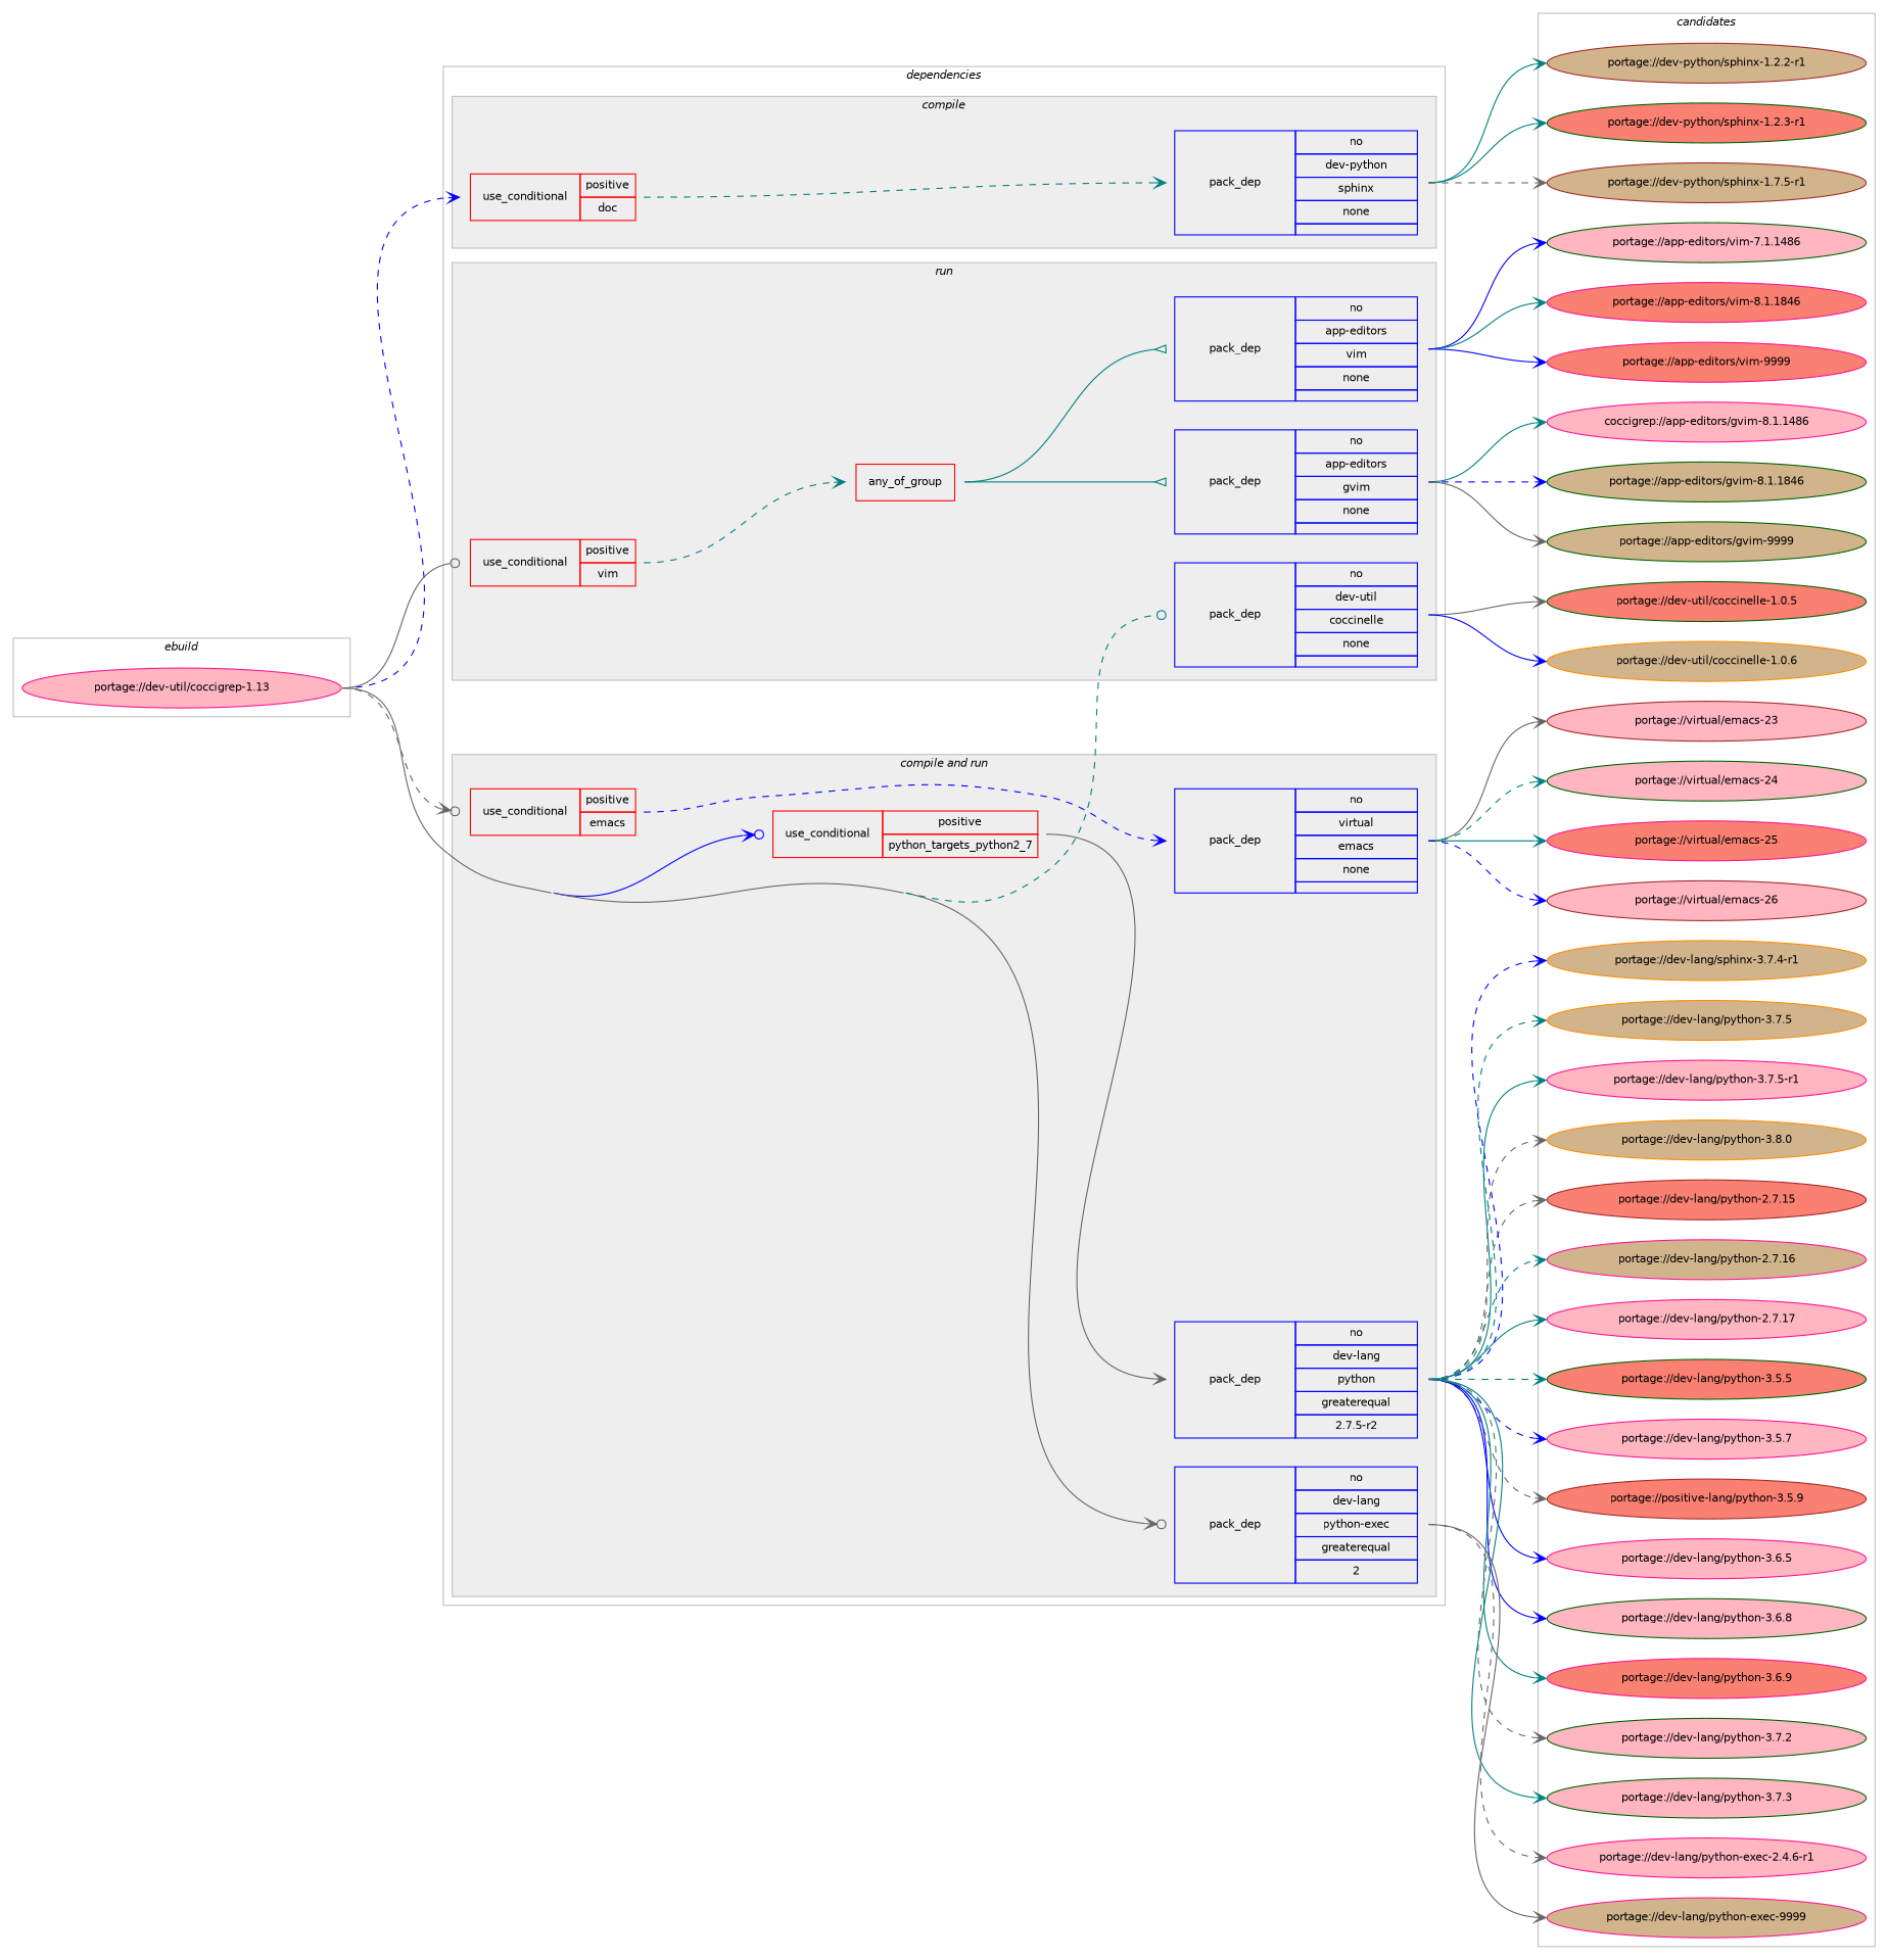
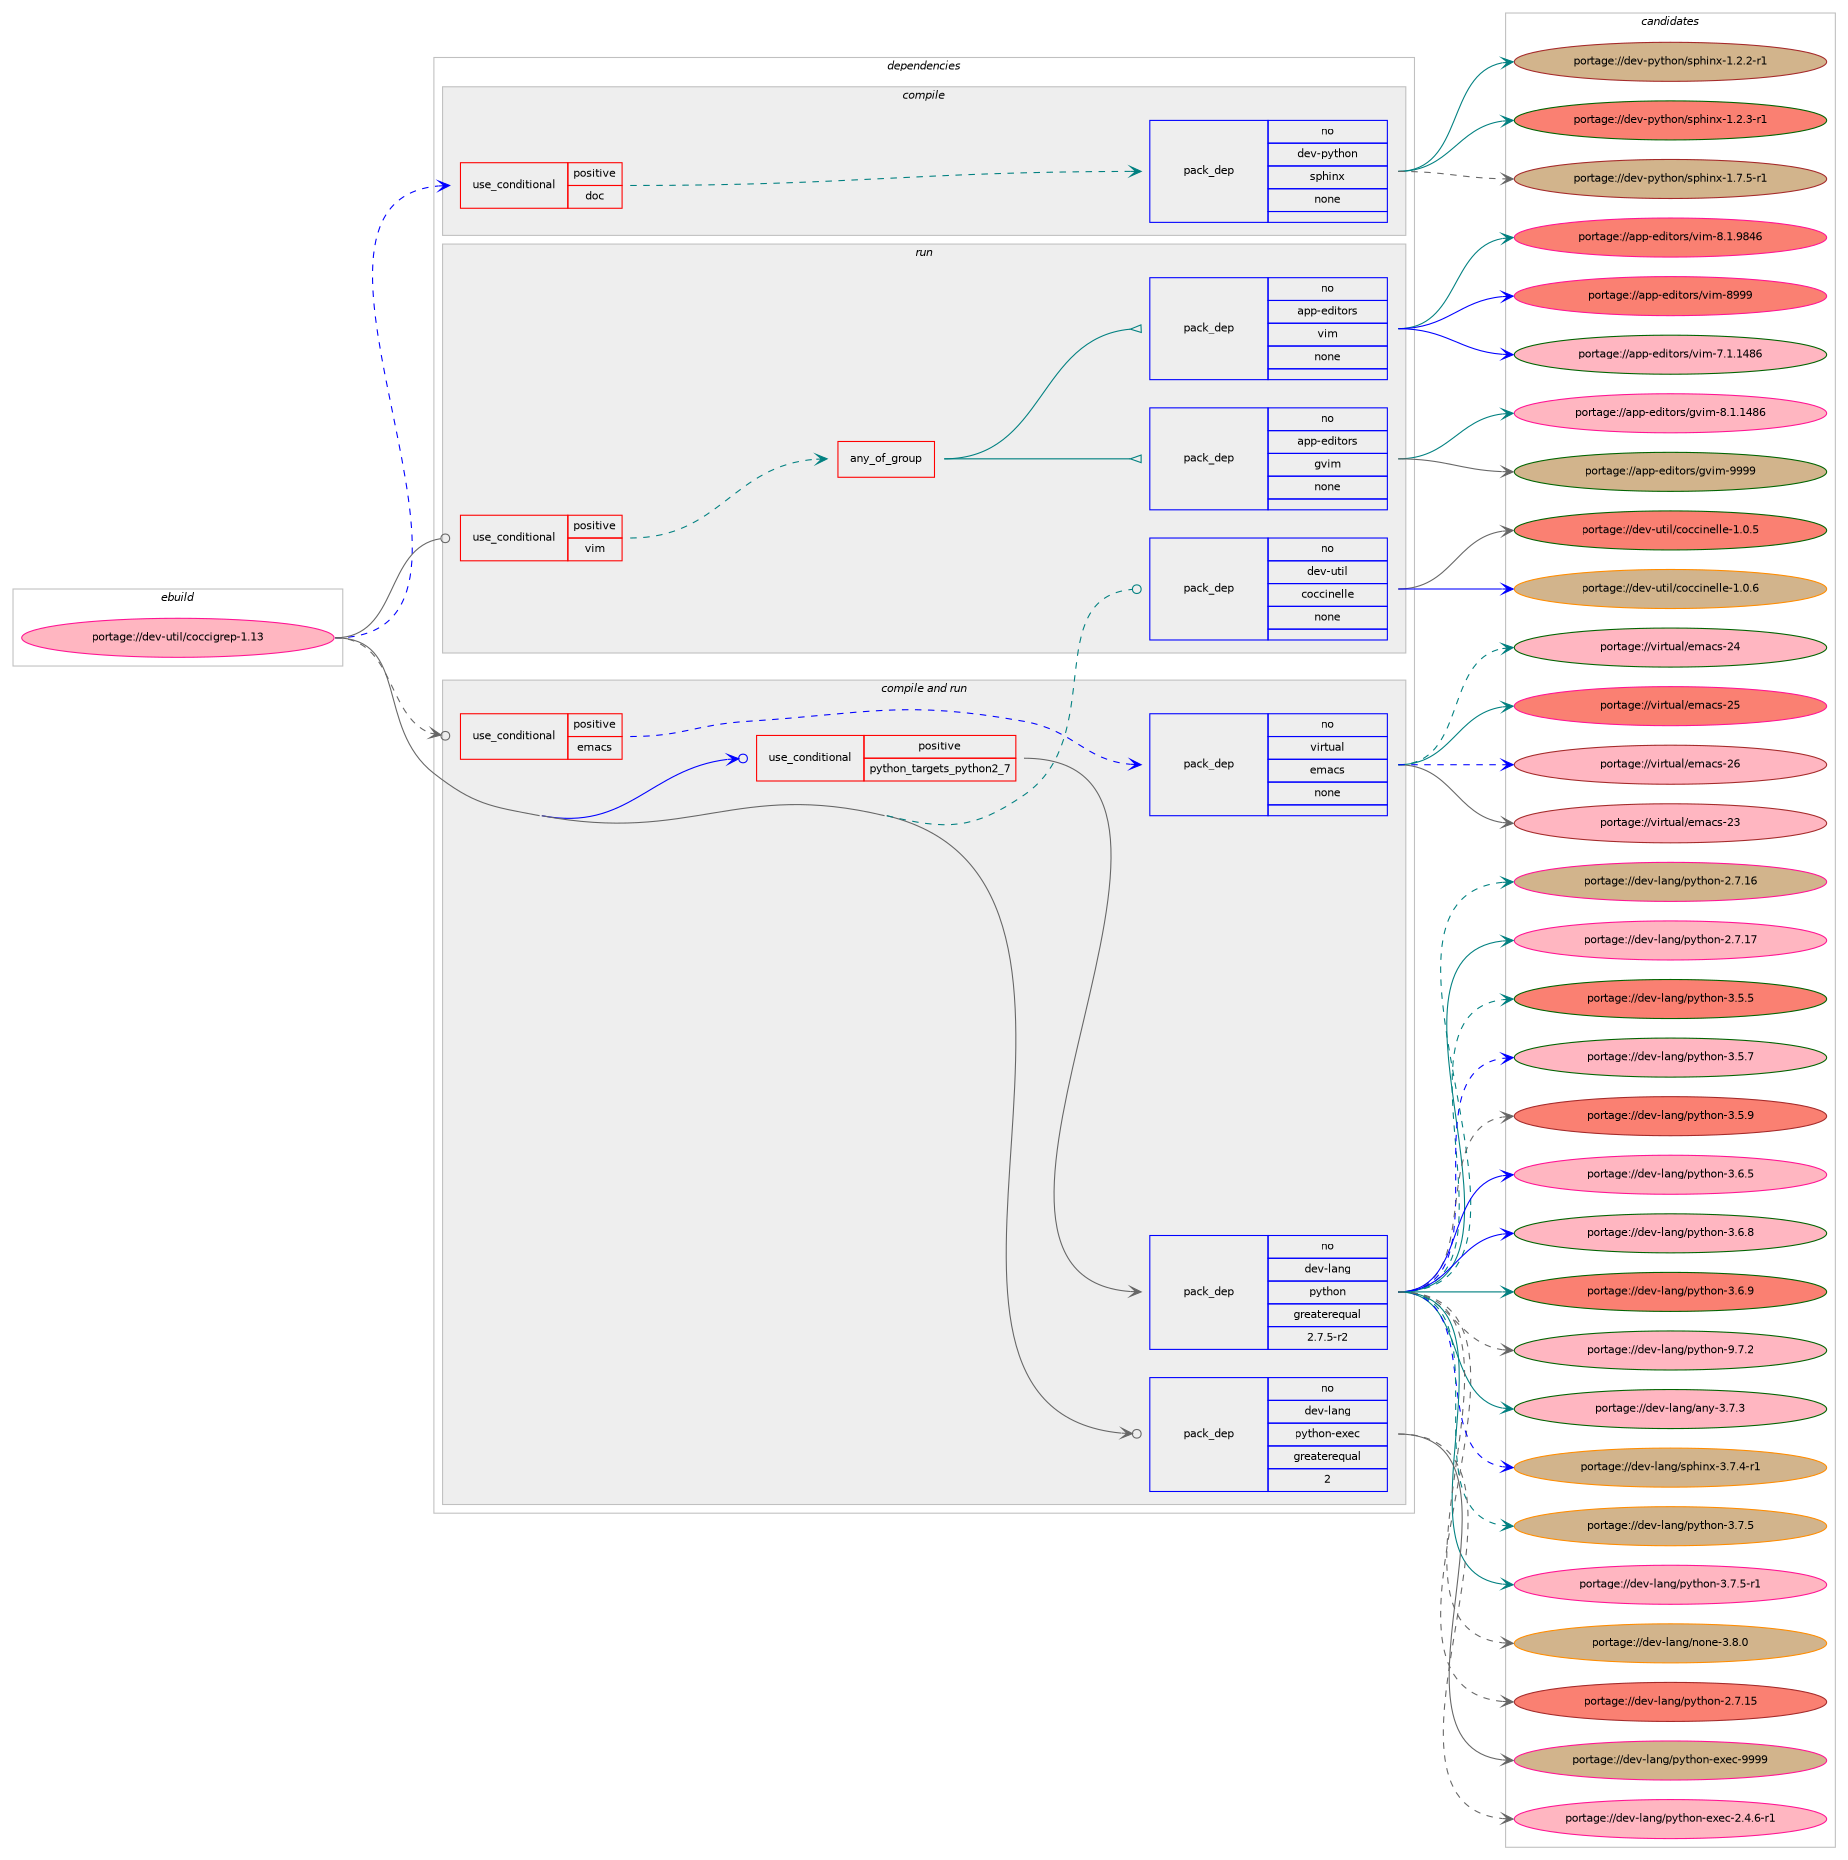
  digraph {
    compound=true
    concentrate=true
    fontname=Helvetica
    fontsize=10
    newrank=true
    rankdir=LR
    ranksep=1.5
    node [color=deeppink fillcolor=lightpink fontname=Helvetica fontsize=10 style=filled]
    edge [arrowhead=vee color=teal headport=w style=solid tailport=e weight=100]
    n1 [label="portage://dev-util/coccigrep-1.13" width=4]
    n2 [color=blue label=<<TABLE BORDER="0" CELLBORDER="1" CELLSPACING="0" CELLPADDING="4" WIDTH="220"><TR><TD ROWSPAN="6" CELLPADDING="30">pack_dep</TD></TR><TR><TD WIDTH="110">no</TD></TR><TR><TD>dev-python</TD></TR><TR><TD>sphinx</TD></TR><TR><TD>none</TD></TR><TR><TD></TD></TR></TABLE>> shape=none fillcolor="" style=""]
    n3 [color=red label=<<TABLE BORDER="0" CELLBORDER="1" CELLSPACING="0" CELLPADDING="4"><TR><TD ROWSPAN="3" CELLPADDING="10">use_conditional</TD></TR><TR><TD>positive</TD></TR><TR><TD>doc</TD></TR></TABLE>> shape=none fillcolor="" style=""]
    n4 [color=blue label=<<TABLE BORDER="0" CELLBORDER="1" CELLSPACING="0" CELLPADDING="4" WIDTH="220"><TR><TD ROWSPAN="6" CELLPADDING="30">pack_dep</TD></TR><TR><TD WIDTH="110">no</TD></TR><TR><TD>virtual</TD></TR><TR><TD>emacs</TD></TR><TR><TD>none</TD></TR><TR><TD></TD></TR></TABLE>> shape=none fillcolor="" style=""]
    n5 [color=red label=<<TABLE BORDER="0" CELLBORDER="1" CELLSPACING="0" CELLPADDING="4"><TR><TD ROWSPAN="3" CELLPADDING="10">use_conditional</TD></TR><TR><TD>positive</TD></TR><TR><TD>emacs</TD></TR></TABLE>> shape=none fillcolor="" style=""]
    n6 [color=blue label=<<TABLE BORDER="0" CELLBORDER="1" CELLSPACING="0" CELLPADDING="4" WIDTH="220"><TR><TD ROWSPAN="6" CELLPADDING="30">pack_dep</TD></TR><TR><TD WIDTH="110">no</TD></TR><TR><TD>dev-lang</TD></TR><TR><TD>python</TD></TR><TR><TD>greaterequal</TD></TR><TR><TD>2.7.5-r2</TD></TR></TABLE>> shape=none fillcolor="" style=""]
    n7 [color=red label=<<TABLE BORDER="0" CELLBORDER="1" CELLSPACING="0" CELLPADDING="4"><TR><TD ROWSPAN="3" CELLPADDING="10">use_conditional</TD></TR><TR><TD>positive</TD></TR><TR><TD>python_targets_python2_7</TD></TR></TABLE>> shape=none fillcolor="" style=""]
    n8 [color=blue label=<<TABLE BORDER="0" CELLBORDER="1" CELLSPACING="0" CELLPADDING="4" WIDTH="220"><TR><TD ROWSPAN="6" CELLPADDING="30">pack_dep</TD></TR><TR><TD WIDTH="110">no</TD></TR><TR><TD>dev-lang</TD></TR><TR><TD>python-exec</TD></TR><TR><TD>greaterequal</TD></TR><TR><TD>2</TD></TR></TABLE>> shape=none fillcolor="" style=""]
    n9 [color=blue label=<<TABLE BORDER="0" CELLBORDER="1" CELLSPACING="0" CELLPADDING="4" WIDTH="220"><TR><TD ROWSPAN="6" CELLPADDING="30">pack_dep</TD></TR><TR><TD WIDTH="110">no</TD></TR><TR><TD>app-editors</TD></TR><TR><TD>vim</TD></TR><TR><TD>none</TD></TR><TR><TD></TD></TR></TABLE>> shape=none fillcolor="" style=""]
    n10 [color=blue label=<<TABLE BORDER="0" CELLBORDER="1" CELLSPACING="0" CELLPADDING="4" WIDTH="220"><TR><TD ROWSPAN="6" CELLPADDING="30">pack_dep</TD></TR><TR><TD WIDTH="110">no</TD></TR><TR><TD>app-editors</TD></TR><TR><TD>gvim</TD></TR><TR><TD>none</TD></TR><TR><TD></TD></TR></TABLE>> shape=none fillcolor="" style=""]
    n11 [color=red label=<<TABLE BORDER="0" CELLBORDER="1" CELLSPACING="0" CELLPADDING="4"><TR><TD CELLPADDING="10">any_of_group</TD></TR></TABLE>> shape=none fillcolor="" style=""]
    n12 [color=red label=<<TABLE BORDER="0" CELLBORDER="1" CELLSPACING="0" CELLPADDING="4"><TR><TD ROWSPAN="3" CELLPADDING="10">use_conditional</TD></TR><TR><TD>positive</TD></TR><TR><TD>vim</TD></TR></TABLE>> shape=none fillcolor="" style=""]
    n13 [color=blue label=<<TABLE BORDER="0" CELLBORDER="1" CELLSPACING="0" CELLPADDING="4" WIDTH="220"><TR><TD ROWSPAN="6" CELLPADDING="30">pack_dep</TD></TR><TR><TD WIDTH="110">no</TD></TR><TR><TD>dev-util</TD></TR><TR><TD>coccinelle</TD></TR><TR><TD>none</TD></TR><TR><TD></TD></TR></TABLE>> shape=none fillcolor="" style=""]
    n14 [color=brown fillcolor=tan label="portage://dev-python/sphinx-1.2.2-r1" width=4]
    n15 [color=darkgreen fillcolor=salmon label="portage://dev-python/sphinx-1.2.3-r1" width=4]
    n16 [color=brown fillcolor=tan label="portage://dev-python/sphinx-1.7.5-r1" width=4]
    n17 [color=brown label="portage://virtual/emacs-23" width=4]
    n18 [color=darkgreen label="portage://virtual/emacs-24" width=4]
    n19 [fillcolor=salmon label="portage://virtual/emacs-25" width=4]
    n20 [color=brown label="portage://virtual/emacs-26" width=4]
    n21 [color=brown fillcolor=salmon label="portage://dev-lang/python-2.7.15" width=4]
    n22 [fillcolor=tan label="portage://dev-lang/python-2.7.16" width=4]
    n23 [label="portage://dev-lang/python-2.7.17" width=4]
    n24 [color=darkgreen fillcolor=salmon label="portage://dev-lang/python-3.5.5" width=4]
-   n25 [label="portage://dev-lang/python-3.5.7" width=4]
-   n26 [color=brown fillcolor=salmon label="portage://positive-lang/python-3.5.9" width=4]
+   n25 [color=darkgreen label="portage://dev-lang/python-3.5.7" width=4]
+   n26 [color=brown fillcolor=salmon label="portage://dev-lang/python-3.5.9" width=4]
    n27 [label="portage://dev-lang/python-3.6.5" width=4]
    n28 [color=darkgreen label="portage://dev-lang/python-3.6.8" width=4]
-   n29 [fillcolor=salmon label="portage://dev-lang/python-3.6.9" width=4]
-   n30 [color=darkgreen label="portage://dev-lang/python-3.7.2" width=4]
-   n31 [color=darkgreen label="portage://dev-lang/python-3.7.3" width=4]
+   n29 [color=darkgreen fillcolor=salmon label="portage://dev-lang/python-3.6.9" width=4]
+   n30 [color=darkgreen label="portage://dev-lang/python-9.7.2" width=4]
+   n31 [color=darkgreen label="portage://dev-lang/any-3.7.3" width=4]
    n32 [color=darkorange fillcolor=tan label="portage://dev-lang/sphinx-3.7.4-r1" width=4]
    n33 [color=darkorange fillcolor=tan label="portage://dev-lang/python-3.7.5" width=4]
    n34 [label="portage://dev-lang/python-3.7.5-r1" width=4]
-   n35 [color=darkorange fillcolor=tan label="portage://dev-lang/python-3.8.0" width=4]
+   n35 [color=darkorange fillcolor=tan label="portage://dev-lang/none-3.8.0" width=4]
    n36 [label="portage://dev-lang/python-exec-2.4.6-r1" width=4]
    n37 [fillcolor=tan label="portage://dev-lang/python-exec-9999" width=4]
    n38 [color=darkgreen label="portage://app-editors/vim-7.1.1486" width=4]
-   n39 [fillcolor=salmon label="portage://app-editors/vim-8.1.1846" width=4]
-   n40 [fillcolor=salmon label="portage://app-editors/vim-9999" width=4]
-   n41 [label="coccigrep://app-editors/gvim-8.1.1486" width=4]
-   n42 [color=darkgreen fillcolor=tan label="portage://app-editors/gvim-8.1.1846" width=4]
+   n39 [fillcolor=salmon label="portage://app-editors/vim-8.1.9846" width=4]
+   n40 [fillcolor=salmon label="portage://app-editors/vim-8999" width=4]
+   n41 [label="portage://app-editors/gvim-8.1.1486" width=4]
    n43 [color=darkgreen fillcolor=tan label="portage://app-editors/gvim-9999" width=4]
    n44 [color=darkgreen fillcolor=salmon label="portage://dev-util/coccinelle-1.0.5" width=4]
    n45 [color=darkorange fillcolor=tan label="portage://dev-util/coccinelle-1.0.6" width=4]
    subgraph cluster_1 {
      color=gray
      label=<<i>ebuild</i>>
      rank=same
      n1
    }
    subgraph cluster_2 {
      color=gray
      label=<<i>dependencies</i>>
      subgraph cluster_3 {
        color=gray
        fillcolor="#eeeeee"
        label=<<i>compile</i>>
        style=filled
        subgraph sub_4 {
          color=gray
          fillcolor="#eeeeee"
          label=<<i>compile</i>>
          style=filled
          n3
          subgraph sub_5 {
            color=gray
            fillcolor="#eeeeee"
            label=<<i>compile</i>>
            style=filled
            n2
          }
        }
      }
      subgraph cluster_6 {
        color=gray
        fillcolor="#eeeeee"
        label=<<i>compile and run</i>>
        style=filled
        subgraph sub_7 {
          color=gray
          fillcolor="#eeeeee"
          label=<<i>compile and run</i>>
          style=filled
          n5
          subgraph sub_8 {
            color=gray
            fillcolor="#eeeeee"
            label=<<i>compile and run</i>>
            style=filled
            n4
          }
        }
        subgraph sub_9 {
          color=gray
          fillcolor="#eeeeee"
          label=<<i>compile and run</i>>
          style=filled
          n7
          subgraph sub_10 {
            color=gray
            fillcolor="#eeeeee"
            label=<<i>compile and run</i>>
            style=filled
            n6
          }
        }
        subgraph sub_11 {
          color=gray
          fillcolor="#eeeeee"
          label=<<i>compile and run</i>>
          style=filled
          n8
        }
      }
      subgraph cluster_12 {
        color=gray
        fillcolor="#eeeeee"
        label=<<i>run</i>>
        style=filled
        subgraph sub_13 {
          color=gray
          fillcolor="#eeeeee"
          label=<<i>run</i>>
          style=filled
          n12
          subgraph sub_14 {
            color=gray
            fillcolor="#eeeeee"
            label=<<i>run</i>>
            style=filled
            n11
            subgraph sub_15 {
              color=gray
              fillcolor="#eeeeee"
              label=<<i>run</i>>
              style=filled
              n9
            }
            subgraph sub_16 {
              color=gray
              fillcolor="#eeeeee"
              label=<<i>run</i>>
              style=filled
              n10
            }
          }
        }
        subgraph sub_17 {
          color=gray
          fillcolor="#eeeeee"
          label=<<i>run</i>>
          style=filled
          n13
        }
      }
    }
    subgraph cluster_18 {
      color=gray
      label=<<i>candidates</i>>
      rank=same
      subgraph sub_19 {
        color=black
        label=<<i>candidates</i>>
        nodesep=1
        rank=same
        n14
        n15
        n16
      }
      subgraph sub_20 {
        color=black
        label=<<i>candidates</i>>
        nodesep=1
        rank=same
        n17
        n18
        n19
        n20
      }
      subgraph sub_21 {
        color=black
        label=<<i>candidates</i>>
        nodesep=1
        rank=same
        n21
        n22
        n23
        n24
        n25
        n26
        n27
        n28
        n29
        n30
        n31
        n32
        n33
        n34
        n35
      }
      subgraph sub_22 {
        color=black
        label=<<i>candidates</i>>
        nodesep=1
        rank=same
        n36
        n37
      }
      subgraph sub_23 {
        color=black
        label=<<i>candidates</i>>
        nodesep=1
        rank=same
        n38
        n39
        n40
      }
      subgraph sub_24 {
        color=black
        label=<<i>candidates</i>>
        nodesep=1
        rank=same
        n41
-       n42
        n43
      }
      subgraph sub_25 {
        color=black
        label=<<i>candidates</i>>
        nodesep=1
        rank=same
        n44
        n45
      }
    }
    n1 -> n3 [color=blue style=dashed weight=20]
    n1 -> n5 [arrowhead=odotvee color=gray40 style=dashed weight=20]
    n1 -> n7 [arrowhead=odotvee color=blue weight=20]
    n1 -> n8 [arrowhead=odotvee color=gray40 weight=20]
    n1 -> n12 [arrowhead=odot color=gray40 weight=20]
    n1 -> n13 [arrowhead=odot style=dashed weight=20]
    n2 -> n14
    n2 -> n15
    n2 -> n16 [color=gray40 style=dashed]
    n3 -> n2 [style=dashed weight=20]
    n4 -> n17 [color=gray40]
    n4 -> n18 [style=dashed]
    n4 -> n19
    n4 -> n20 [color=blue style=dashed]
    n5 -> n4 [color=blue style=dashed weight=20]
    n6 -> n21 [color=gray40 style=dashed]
    n6 -> n22 [style=dashed]
    n6 -> n23
    n6 -> n24 [style=dashed]
    n6 -> n25 [color=blue style=dashed]
    n6 -> n26 [color=gray40 style=dashed]
    n6 -> n27 [color=blue]
    n6 -> n28 [color=blue]
    n6 -> n29
    n6 -> n30 [color=gray40 style=dashed]
    n6 -> n31
    n6 -> n32 [color=blue style=dashed]
    n6 -> n33 [style=dashed]
    n6 -> n34
    n6 -> n35 [color=gray40 style=dashed]
    n7 -> n6 [color=gray40 weight=20]
    n8 -> n36 [color=gray40 style=dashed]
    n8 -> n37 [color=gray40]
    n9 -> n38 [color=blue]
    n9 -> n39
    n9 -> n40 [color=blue]
    n10 -> n41
-   n10 -> n42 [color=blue style=dashed]
    n10 -> n43 [color=gray40]
    n11 -> n9 [arrowhead=oinv weight=20]
    n11 -> n10 [arrowhead=oinv weight=20]
    n12 -> n11 [style=dashed weight=20]
    n13 -> n44 [color=gray40]
    n13 -> n45 [color=blue]
  }
